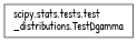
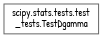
  digraph {
    rankdir=LR
    fontname="Patrick Hand"
-   n1 [color=grey40 fillcolor=white fontname="Patrick Hand" fontsize=10 height=0.2 label="scipy.stats.tests.test\l_distributions.TestDgamma" shape=box style=filled width=0.4]
+   n1 [color=grey40 fillcolor=white fontname="Patrick Hand" fontsize=10 height=0.2 label="scipy.stats.tests.test\l_tests.TestDgamma" shape=box style=filled width=0.4]
  }
